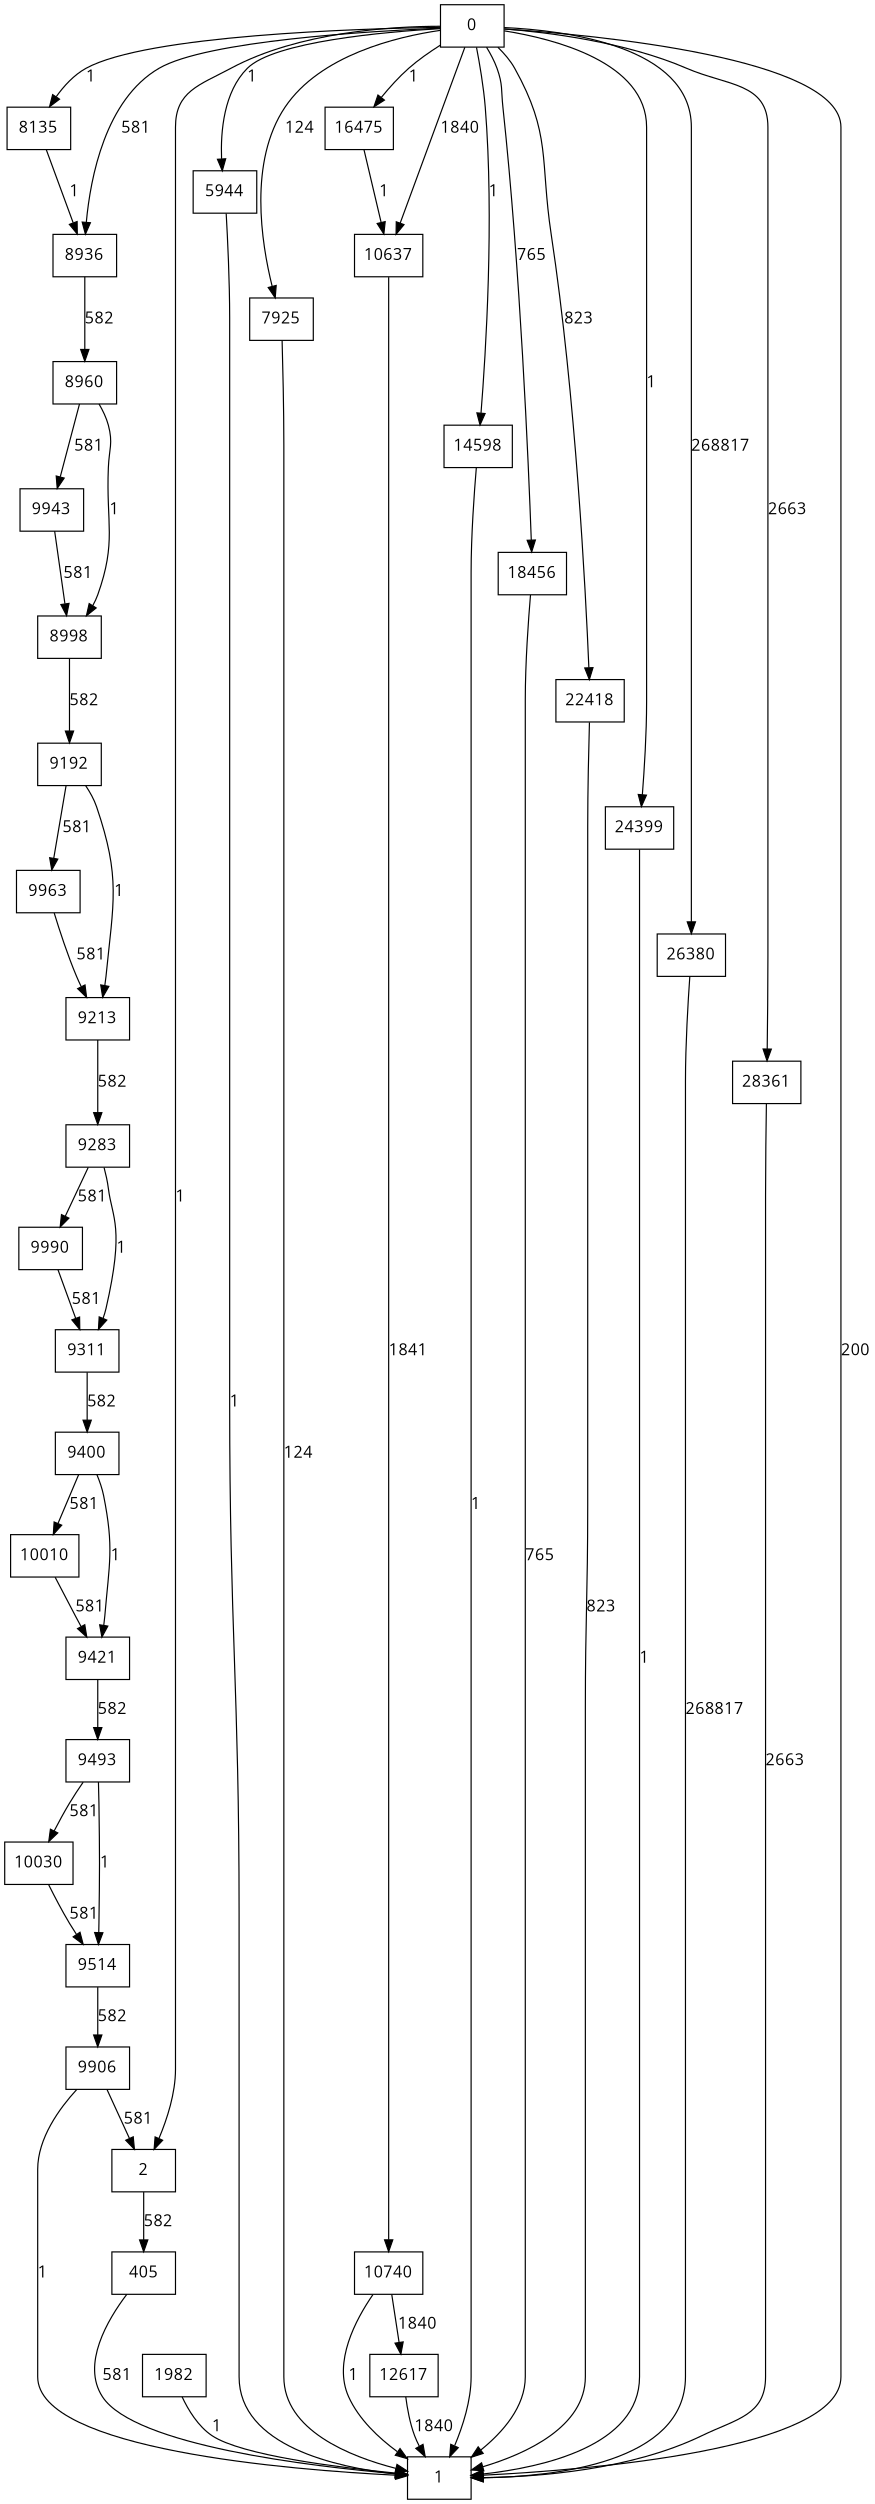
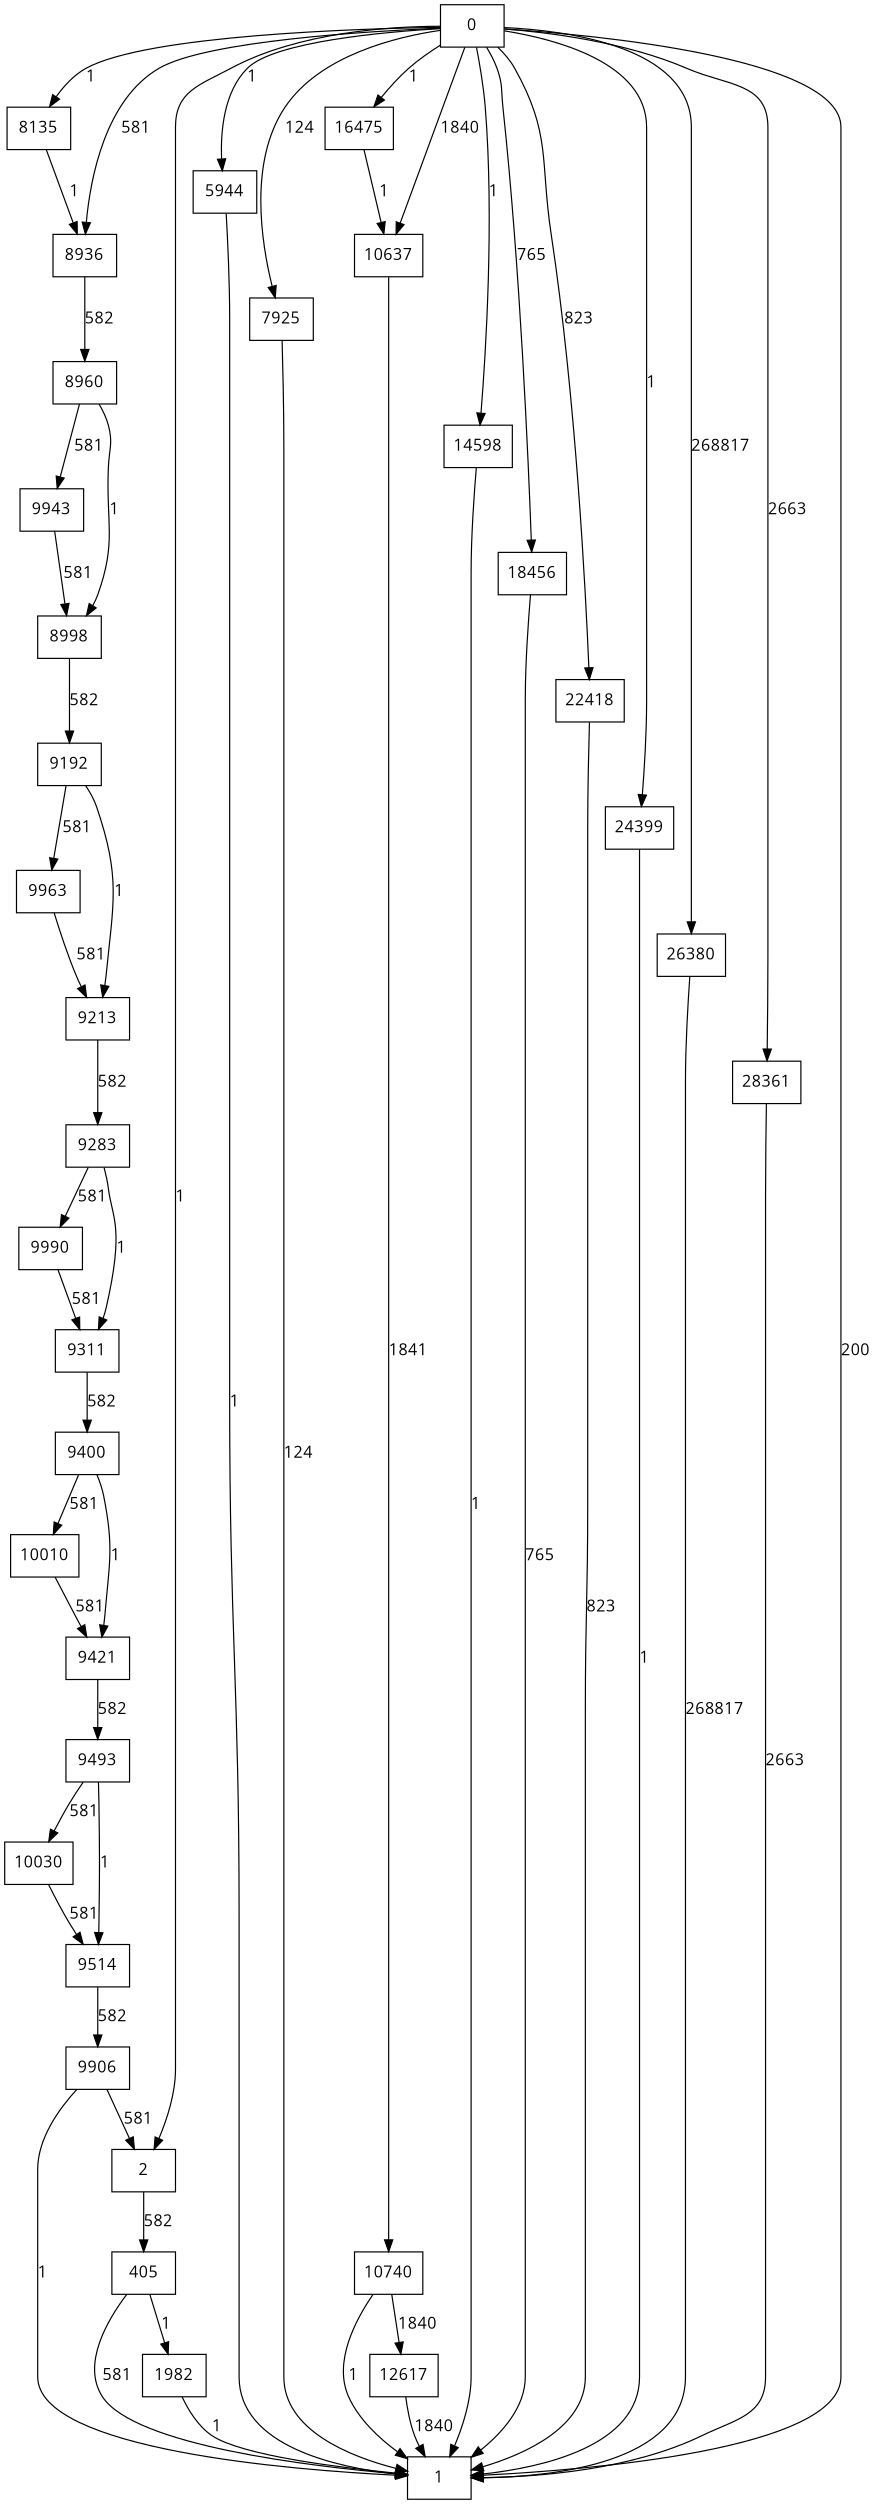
  digraph {
    fontname="Open Sans"
    rankdir=TB
    node [fontname="Open Sans" shape=rectangle]
    edge [fontname="Open Sans"]
    2
    405
    1
    1982
    5944
    7925
    n7 [label=8135]
    8936
    8960
    8998
    9943
    9192
    9213
    9963
    9283
    9311
    9990
    9400
    9421
    10010
    9493
    9514
    10030
    9906
    10637
    10740
    12617
    14598
    16475
    18456
    22418
    24399
    26380
    28361
    0
    2 -> 405 [label=582]
    405 -> 1 [label=581]
+   405 -> 1982 [label=1]
    1982 -> 1 [label=1]
    5944 -> 1 [label=1]
    7925 -> 1 [label=124]
    n7 -> 8936 [label=1]
    8936 -> 8960 [label=582]
    8960 -> 8998 [label=1]
    8960 -> 9943 [label=581]
    8998 -> 9192 [label=582]
    9943 -> 8998 [label=581]
    9192 -> 9213 [label=1]
    9192 -> 9963 [label=581]
    9213 -> 9283 [label=582]
    9963 -> 9213 [label=581]
    9283 -> 9311 [label=1]
    9283 -> 9990 [label=581]
    9311 -> 9400 [label=582]
    9990 -> 9311 [label=581]
    9400 -> 9421 [label=1]
    9400 -> 10010 [label=581]
    9421 -> 9493 [label=582]
    10010 -> 9421 [label=581]
    9493 -> 9514 [label=1]
    9493 -> 10030 [label=581]
    9514 -> 9906 [label=582]
    10030 -> 9514 [label=581]
    9906 -> 2 [label=581]
    9906 -> 1 [label=1]
    10637 -> 10740 [label=1841]
    10740 -> 1 [label=1]
    10740 -> 12617 [label=1840]
    12617 -> 1 [label=1840]
    14598 -> 1 [label=1]
    16475 -> 10637 [label=1]
    18456 -> 1 [label=765]
    22418 -> 1 [label=823]
    24399 -> 1 [label=1]
    26380 -> 1 [label=268817]
    28361 -> 1 [label=2663]
    0 -> 2 [label=1]
    0 -> 1 [label=200]
    0 -> 5944 [label=1]
    0 -> 7925 [label=124]
    0 -> n7 [label=1]
    0 -> 8936 [label=581]
    0 -> 10637 [label=1840]
    0 -> 14598 [label=1]
    0 -> 16475 [label=1]
    0 -> 18456 [label=765]
    0 -> 22418 [label=823]
    0 -> 24399 [label=1]
    0 -> 26380 [label=268817]
    0 -> 28361 [label=2663]
  }
